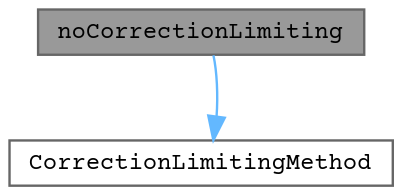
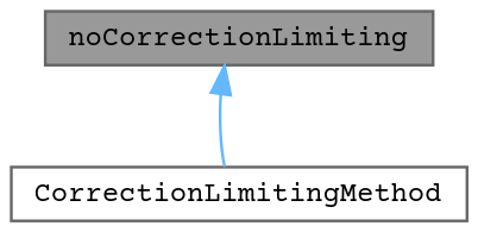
  digraph {
    fontname="Courier Prime"
    node [color=gray40 fontname="Courier Prime" fontsize=10 shape=box style=filled]
    n1 [fillcolor=grey60 fontcolor=black height=0.2 label=noCorrectionLimiting width=0.4]
    n2 [fillcolor=white height=0.2 label=CorrectionLimitingMethod width=0.4]
-   n2 -> n1 [color=steelblue1 dir=back fontname="Courier Prime" fontsize=10 labelfontname=Helvetica labelfontsize=10 style=solid]
+   n1 -> n2 [color=steelblue1 dir=back fontname="Courier Prime" fontsize=10 labelfontname=Helvetica labelfontsize=10 style=solid]
  }
